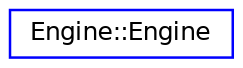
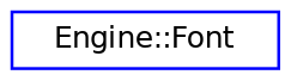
  digraph {
    rankdir=LR
-   n1 [color=blue fillcolor=white fontname=Helvetica fontsize=10 height=0.2 label="Engine::Engine" shape=box style=filled width=0.4]
+   n1 [color=blue fillcolor=white fontname=Helvetica fontsize=10 height=0.2 label="Engine::Font" shape=box style=filled width=0.4]
  }
